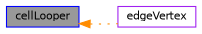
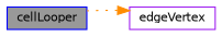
  digraph {
    rankdir=LR
    node [fontname=Helvetica fontsize=10 shape=box style=filled]
    n1 [color=blue fillcolor=grey60 fontcolor=black height=0.2 label=cellLooper width=0.4]
    n2 [color=purple fillcolor=white height=0.2 label=edgeVertex width=0.4]
-   n1 -> n2 [color=darkorange dir=back fontname=Helvetica fontsize=10 labelfontname=Helvetica labelfontsize=10 style=dotted]
+   n2 -> n1 [color=darkorange dir=back fontname=Helvetica fontsize=10 labelfontname=Helvetica labelfontsize=10 style=dotted]
  }
